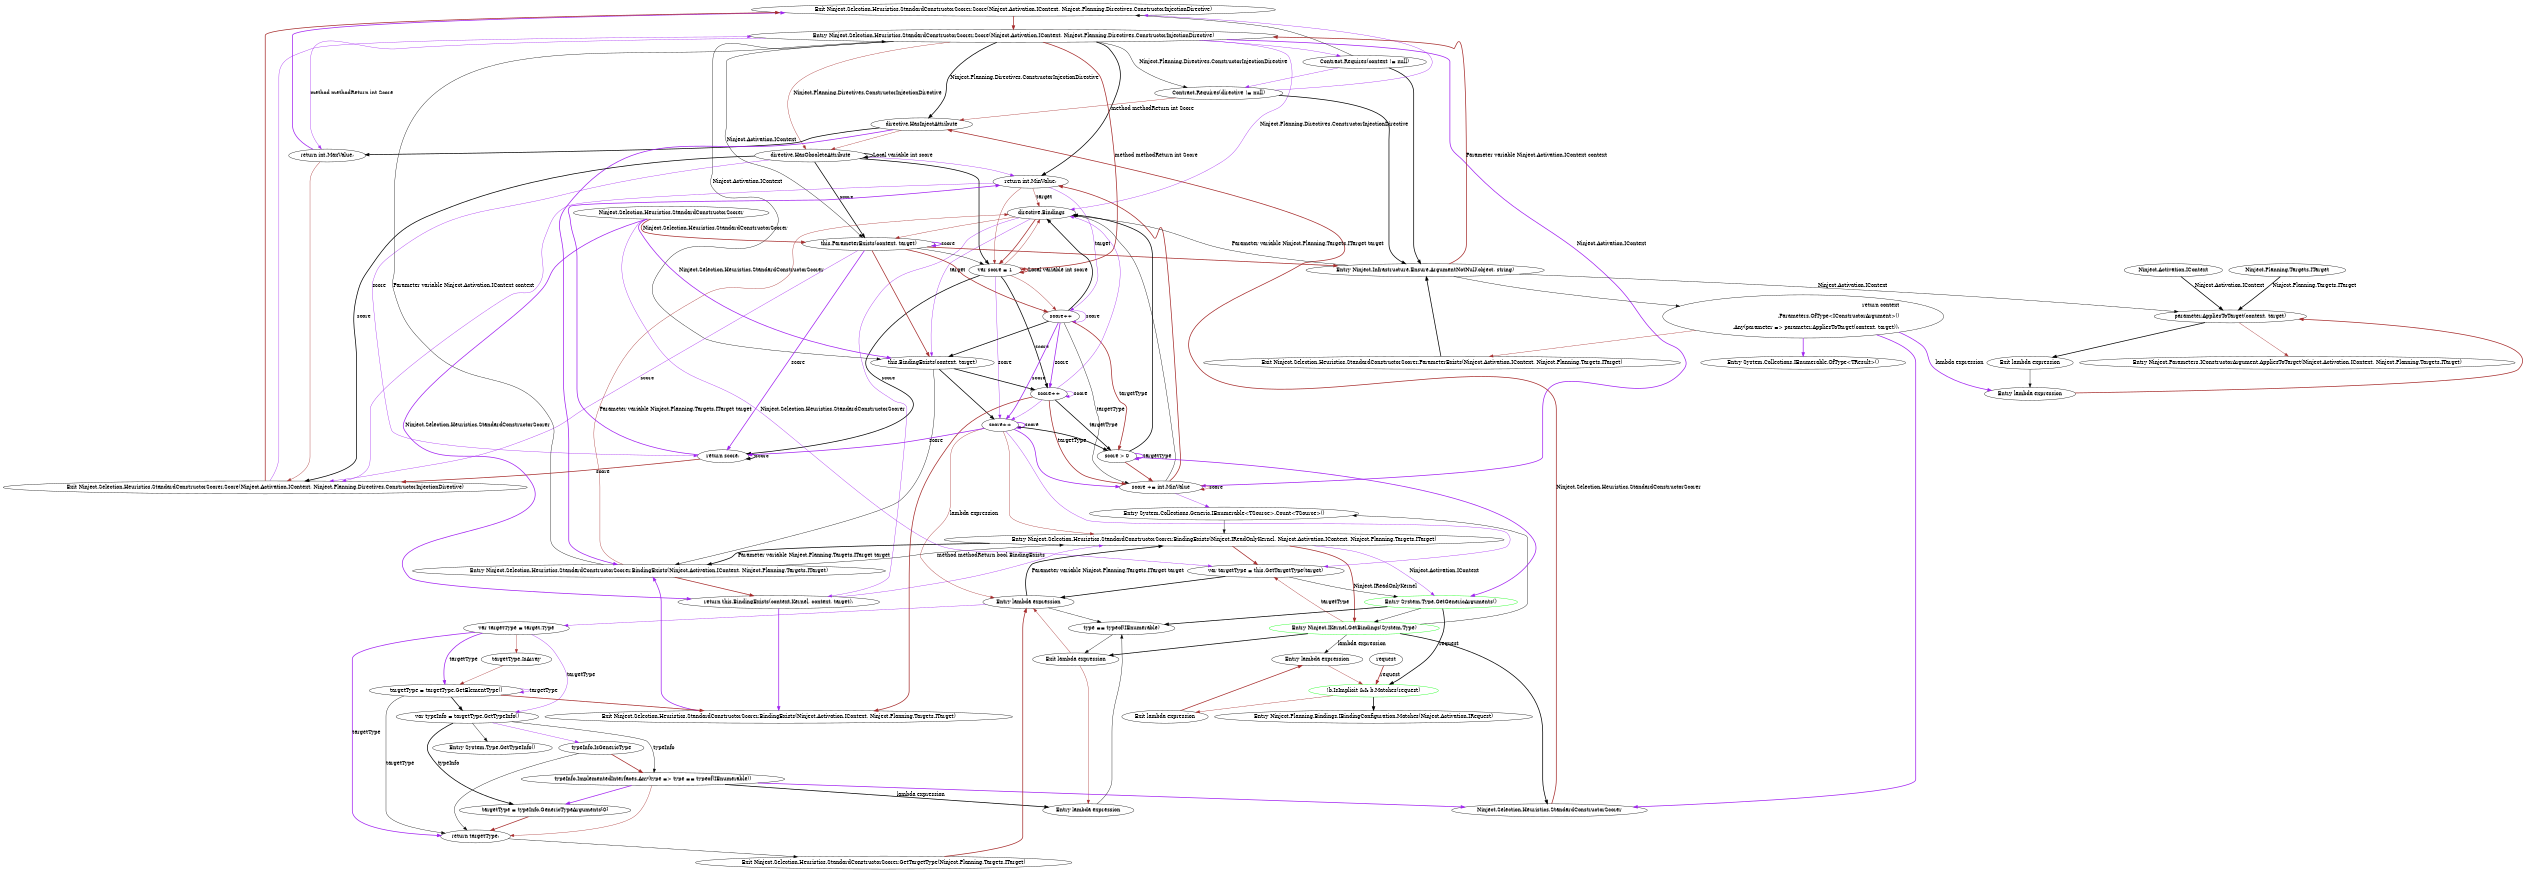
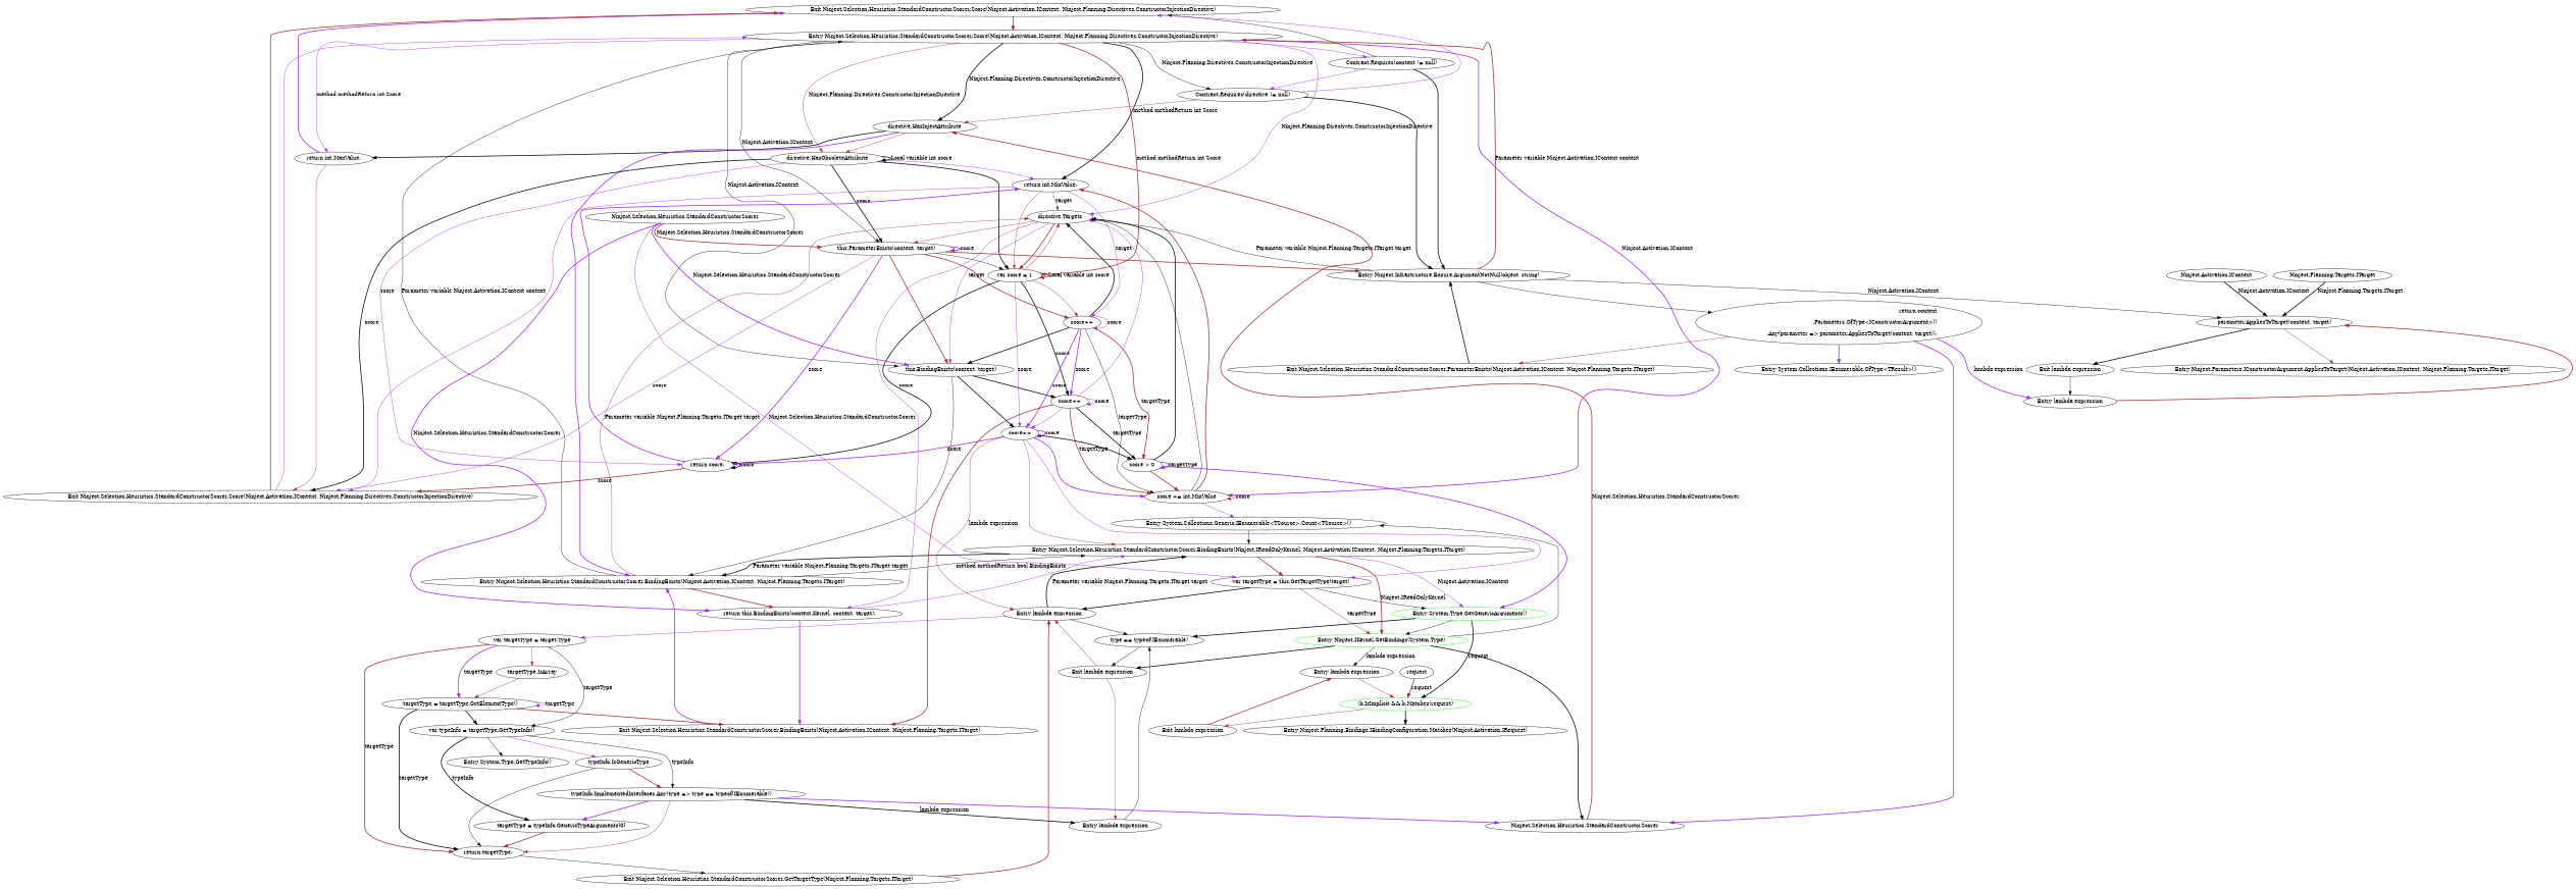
  digraph {
    node [cluster="Ninject.Selection.Heuristics.StandardConstructorScorer.Score(Ninject.Activation.IContext, Ninject.Planning.Directives.ConstructorInjectionDirective)" file="StandardConstructorScorer.cs"]
    edge [color=black style=bold]
    n1 [label="Exit Ninject.Selection.Heuristics.StandardConstructorScorer.Score(Ninject.Activation.IContext, Ninject.Planning.Directives.ConstructorInjectionDirective)" span="39-39"]
    n2 [label="Entry Ninject.Selection.Heuristics.StandardConstructorScorer.Score(Ninject.Activation.IContext, Ninject.Planning.Directives.ConstructorInjectionDirective)" span="39-39"]
    n3 [label="directive.HasInjectAttribute" span="54-54"]
-   n4 [label="directive.Bindings" span="65-65"]
+   n4 [label="directive.Targets" span="65-65"]
    n5 [label="Contract.Requires(context != null)" span="51-51"]
    n6 [label="Contract.Requires(directive != null)" span="52-52"]
    n7 [label="return int.MinValue;" span="61-61"]
    n8 [label="var score = 1" span="64-64"]
    n9 [label="score += int.MinValue" span="82-82"]
    n10 [label="return int.MaxValue;" span="56-56"]
    n11 [label="directive.HasObsoleteAttribute" span="59-59"]
    n12 [label="this.ParameterExists(context, target)" span="67-67"]
    n13 [label="this.BindingExists(context, target)" span="73-73"]
    n14 [cluster="Ninject.Selection.Heuristics.StandardConstructorScorer.BindingExists(Ninject.Activation.IContext, Ninject.Planning.Targets.ITarget)" label="Exit Ninject.Selection.Heuristics.StandardConstructorScorer.BindingExists(Ninject.Activation.IContext, Ninject.Planning.Targets.ITarget)" span="95-95"]
    n15 [cluster="Ninject.Selection.Heuristics.StandardConstructorScorer.BindingExists(Ninject.Activation.IContext, Ninject.Planning.Targets.ITarget)" label="Entry Ninject.Selection.Heuristics.StandardConstructorScorer.BindingExists(Ninject.Activation.IContext, Ninject.Planning.Targets.ITarget)" span="95-95"]
    n16 [cluster="Ninject.Selection.Heuristics.StandardConstructorScorer.BindingExists(Ninject.IReadOnlyKernel, Ninject.Activation.IContext, Ninject.Planning.Targets.ITarget)" label="Entry Ninject.Selection.Heuristics.StandardConstructorScorer.BindingExists(Ninject.IReadOnlyKernel, Ninject.Activation.IContext, Ninject.Planning.Targets.ITarget)" span="107-107"]
    n17 [cluster="Ninject.Selection.Heuristics.StandardConstructorScorer.BindingExists(Ninject.Activation.IContext, Ninject.Planning.Targets.ITarget)" label="return this.BindingExists(context.Kernel, context, target);" span="97-97"]
    n18 [cluster="Unk.Any" label="Ninject.Selection.Heuristics.StandardConstructorScorer"]
    n19 [cluster="Ninject.Selection.Heuristics.StandardConstructorScorer.BindingExists(Ninject.IReadOnlyKernel, Ninject.Activation.IContext, Ninject.Planning.Targets.ITarget)" label="var targetType = this.GetTargetType(target)" span="109-109"]
    n20 [cluster="lambda expression" label="Entry lambda expression" span="63-63"]
    n21 [cluster="System.Type.GetGenericArguments()" color=green community=0 label="Entry System.Type.GetGenericArguments()" span="0-0"]
    n22 [cluster="Ninject.IKernel.GetBindings(System.Type)" color=green community=1 label="Entry Ninject.IKernel.GetBindings(System.Type)" span="97-97"]
    n23 [cluster="Ninject.Selection.Heuristics.StandardConstructorScorer.GetTargetType(Ninject.Planning.Targets.ITarget)" label="var targetType = target.Type" span="131-131"]
    n24 [cluster="lambda expression" label="type == typeof(IEnumerable)" span="63-63"]
    n25 [cluster="lambda expression" color=green community=0 label="!b.IsImplicit && b.Matches(request)" span="112-112"]
    n26 [cluster="lambda expression" label="Exit lambda expression" span="63-63"]
    n27 [cluster="System.Collections.Generic.IEnumerable<TSource>.Count<TSource>()" label="Entry System.Collections.Generic.IEnumerable<TSource>.Count<TSource>()" span="0-0"]
    n28 [cluster="lambda expression" label="Entry lambda expression" span="112-112"]
    n29 [cluster="Ninject.Infrastructure.Ensure.ArgumentNotNull(object, string)" label="Entry Ninject.Infrastructure.Ensure.ArgumentNotNull(object, string)" span="17-17"]
    n30 [cluster="Ninject.Selection.Heuristics.StandardConstructorScorer.ParameterExists(Ninject.Activation.IContext, Ninject.Planning.Targets.ITarget)" label="return context\r\n                .Parameters.OfType<IConstructorArgument>()\r\n                .Any(parameter => parameter.AppliesToTarget(context, target));" span="124-126"]
    n31 [cluster="lambda expression" label="parameter.AppliesToTarget(context, target)" span="126-126"]
    n32 [cluster="Ninject.Selection.Heuristics.StandardConstructorScorer.ParameterExists(Ninject.Activation.IContext, Ninject.Planning.Targets.ITarget)" label="Exit Ninject.Selection.Heuristics.StandardConstructorScorer.ParameterExists(Ninject.Activation.IContext, Ninject.Planning.Targets.ITarget)" span="122-122"]
    n33 [cluster="System.Collections.IEnumerable.OfType<TResult>()" label="Entry System.Collections.IEnumerable.OfType<TResult>()" span="0-0"]
    n34 [cluster="lambda expression" label="Entry lambda expression" span="126-126"]
    n35 [cluster="lambda expression" label="Exit lambda expression" span="126-126"]
    n36 [cluster="Ninject.Parameters.IConstructorArgument.AppliesToTarget(Ninject.Activation.IContext, Ninject.Planning.Targets.ITarget)" label="Entry Ninject.Parameters.IConstructorArgument.AppliesToTarget(Ninject.Activation.IContext, Ninject.Planning.Targets.ITarget)" span="42-42"]
    n37 [cluster="Ninject.Selection.Heuristics.StandardConstructorScorer.GetTargetType(Ninject.Planning.Targets.ITarget)" label="return targetType;" span="147-147"]
    n38 [cluster="Ninject.Selection.Heuristics.StandardConstructorScorer.GetTargetType(Ninject.Planning.Targets.ITarget)" label="var typeInfo = targetType.GetTypeInfo()" span="138-138"]
    n39 [cluster="Ninject.Selection.Heuristics.StandardConstructorScorer.GetTargetType(Ninject.Planning.Targets.ITarget)" label="targetType.IsArray" span="133-133"]
    n40 [cluster="Ninject.Selection.Heuristics.StandardConstructorScorer.GetTargetType(Ninject.Planning.Targets.ITarget)" label="targetType = targetType.GetElementType()" span="135-135"]
    n41 [cluster="Ninject.Selection.Heuristics.StandardConstructorScorer.GetTargetType(Ninject.Planning.Targets.ITarget)" label="typeInfo.ImplementedInterfaces.Any(type => type == typeof(IEnumerable))" span="141-141"]
    n42 [cluster="Ninject.Selection.Heuristics.StandardConstructorScorer.GetTargetType(Ninject.Planning.Targets.ITarget)" label="targetType = typeInfo.GenericTypeArguments[0]" span="143-143"]
    n43 [cluster="lambda expression" label="Entry lambda expression" span="141-141"]
    n44 [cluster="Ninject.Selection.Heuristics.StandardConstructorScorer.GetTargetType(Ninject.Planning.Targets.ITarget)" label="Exit Ninject.Selection.Heuristics.StandardConstructorScorer.GetTargetType(Ninject.Planning.Targets.ITarget)" span="129-129"]
    n45 [cluster="Ninject.Selection.Heuristics.StandardConstructorScorer.GetTargetType(Ninject.Planning.Targets.ITarget)" label="typeInfo.IsGenericType" span="139-139"]
    n46 [cluster="System.Type.GetTypeInfo()" label="Entry System.Type.GetTypeInfo()" span="0-0"]
    n47 [label="Exit Ninject.Selection.Heuristics.StandardConstructorScorer.Score(Ninject.Activation.IContext, Ninject.Planning.Directives.ConstructorInjectionDirective)" span="49-49"]
    n48 [label="score++" span="69-69"]
    n49 [label="return score;" span="86-86"]
    n50 [label="score++" span="75-75"]
    n51 [label="score++" span="79-79"]
    n52 [label="score > 0" span="80-80"]
    n53 [cluster="Ninject.Planning.Bindings.IBindingConfiguration.Matches(Ninject.Activation.IRequest)" label="Entry Ninject.Planning.Bindings.IBindingConfiguration.Matches(Ninject.Activation.IRequest)" span="111-111"]
    n54 [cluster="lambda expression" label="Exit lambda expression" span="112-112"]
    n55 [label=request cluster=""]
    n56 [label="Ninject.Selection.Heuristics.StandardConstructorScorer" cluster=""]
    n57 [label="Ninject.Activation.IContext" cluster=""]
    n58 [label="Ninject.Planning.Targets.ITarget" cluster=""]
    n1 -> n2 [color=brown]
    n2 -> n3 [label="Ninject.Planning.Directives.ConstructorInjectionDirective"]
    n2 -> n4 [color=purple label="Ninject.Planning.Directives.ConstructorInjectionDirective" style=solid]
    n2 -> n5 [color=purple style=solid]
    n2 -> n6 [label="Ninject.Planning.Directives.ConstructorInjectionDirective" style=solid]
    n2 -> n7 [label="method methodReturn int Score"]
    n2 -> n8 [color=brown label="method methodReturn int Score"]
    n2 -> n9 [color=purple label="Ninject.Activation.IContext"]
    n2 -> n10 [color=purple label="method methodReturn int Score" style=solid]
    n2 -> n11 [color=brown label="Ninject.Planning.Directives.ConstructorInjectionDirective" style=solid]
    n2 -> n12 [label="Ninject.Activation.IContext" style=solid]
    n2 -> n13 [label="Ninject.Activation.IContext" style=solid]
    n3 -> n10
    n3 -> n11 [color=brown style=solid]
    n3 -> n15 [color=purple]
    n4 -> n8 [color=brown]
    n4 -> n12 [color=brown style=solid]
    n4 -> n13 [color=purple label=target style=solid]
    n4 -> n17 [color=purple style=solid]
    n5 -> n1 [style=solid]
    n5 -> n6 [color=purple style=solid]
    n5 -> n29
    n6 -> n1 [color=purple style=solid]
    n6 -> n3 [color=brown style=solid]
    n6 -> n29
    n7 -> n4 [color=brown label=target style=solid]
    n7 -> n8 [color=brown style=solid]
    n7 -> n47 [color=purple style=solid]
    n7 -> n48 [color=purple label=target style=solid]
    n8 -> n4 [color=brown style=solid]
    n8 -> n8 [color=brown label="Local variable int score"]
    n8 -> n48 [color=brown style=solid]
    n8 -> n49 [label=score]
    n8 -> n50 [label=score]
    n8 -> n51 [color=purple label=score style=solid]
    n9 -> n4 [style=solid]
    n9 -> n7 [color=brown]
    n9 -> n9 [color=brown label=score style=solid]
    n9 -> n27 [color=purple style=solid]
    n10 -> n1 [color=purple]
    n10 -> n47 [color=brown style=solid]
    n11 -> n7 [color=purple style=solid]
    n11 -> n8
    n11 -> n11 [label="Local variable int score"]
    n11 -> n12 [label=score]
    n11 -> n47 [label=score]
    n11 -> n49 [color=purple label=score style=solid]
    n12 -> n8 [style=solid]
    n12 -> n12 [color=purple label=score]
    n12 -> n13 [color=brown]
    n12 -> n29 [color=brown]
    n12 -> n47 [color=purple label=score style=solid]
    n12 -> n48 [color=brown]
    n12 -> n49 [color=purple label=score]
    n13 -> n15 [style=solid]
    n13 -> n50
    n13 -> n51
    n14 -> n15 [color=purple]
    n15 -> n2 [label="Parameter variable Ninject.Activation.IContext context" style=solid]
    n15 -> n4 [color=brown label="Parameter variable Ninject.Planning.Targets.ITarget target" style=solid]
    n15 -> n16 [label="method methodReturn bool BindingExists" style=solid]
    n15 -> n17 [color=brown]
    n16 -> n15 [label="Parameter variable Ninject.Planning.Targets.ITarget target"]
    n16 -> n19 [color=brown]
    n16 -> n21 [color=purple label="Ninject.Activation.IContext" style=solid]
    n16 -> n22 [color=brown label="Ninject.IReadOnlyKernel"]
    n17 -> n14 [color=purple]
    n17 -> n16 [color=purple style=solid]
    n18 -> n3 [color=brown label="Ninject.Selection.Heuristics.StandardConstructorScorer"]
    n19 -> n20
    n19 -> n21 [style=solid]
-   n22 -> n19 [color=brown label=targetType style=solid]
+   n19 -> n22 [color=brown label=targetType style=solid]
    n20 -> n16 [label="Parameter variable Ninject.Planning.Targets.ITarget target"]
    n20 -> n23 [color=purple style=solid]
    n20 -> n24 [style=solid]
    n21 -> n22 [style=solid]
    n21 -> n24
    n21 -> n25 [label=request]
    n22 -> n18
    n22 -> n26
    n22 -> n27 [style=solid]
    n22 -> n28 [label="lambda expression" style=solid]
-   n23 -> n37 [color=purple label=targetType]
-   n23 -> n38 [color=purple label=targetType style=solid]
+   n23 -> n37 [color=brown label=targetType]
+   n23 -> n38 [label=targetType style=solid]
    n23 -> n39 [color=brown style=solid]
    n23 -> n40 [color=purple label=targetType]
    n24 -> n26 [style=solid]
    n25 -> n53
    n25 -> n54 [color=brown style=solid]
    n26 -> n20 [color=brown style=solid]
    n26 -> n43 [color=brown style=solid]
    n27 -> n16 [style=solid]
    n28 -> n25 [color=brown style=solid]
    n29 -> n2 [color=brown label="Parameter variable Ninject.Activation.IContext context"]
    n29 -> n4 [label="Parameter variable Ninject.Planning.Targets.ITarget target" style=solid]
    n29 -> n30 [style=solid]
    n29 -> n31 [label="Ninject.Activation.IContext" style=solid]
    n30 -> n18 [color=purple]
    n30 -> n32 [color=brown style=solid]
    n30 -> n33 [color=purple]
    n30 -> n34 [color=purple label="lambda expression"]
    n31 -> n35
    n31 -> n36 [color=brown style=solid]
    n32 -> n29
    n34 -> n31 [color=brown]
    n35 -> n34 [style=solid]
    n37 -> n44 [style=solid]
    n38 -> n41 [label=typeInfo style=solid]
    n38 -> n42 [label=typeInfo]
    n38 -> n45 [color=purple style=solid]
    n38 -> n46 [style=solid]
    n39 -> n40 [color=brown style=solid]
    n40 -> n14 [color=brown]
-   n40 -> n37 [label=targetType style=solid]
+   n40 -> n37 [label=targetType]
    n40 -> n38
    n40 -> n40 [color=purple label=targetType style=solid]
    n41 -> n18 [color=purple]
    n41 -> n37 [color=brown style=solid]
    n41 -> n42 [color=purple]
    n41 -> n43 [label="lambda expression"]
    n42 -> n37 [color=brown]
    n43 -> n24 [style=solid]
    n44 -> n20 [color=brown]
    n45 -> n37 [style=solid]
    n45 -> n41 [color=brown]
    n47 -> n1 [color=brown]
    n47 -> n2 [color=purple style=solid]
    n48 -> n4
    n48 -> n9 [label=targetType style=solid]
    n48 -> n13
    n48 -> n48 [color=purple label=score style=solid]
    n48 -> n50 [color=purple label=score]
    n48 -> n51 [color=purple label=score]
    n48 -> n52 [color=brown label=targetType]
    n49 -> n7 [color=purple]
    n49 -> n47 [color=brown label=score]
    n49 -> n49 [label=score]
    n50 -> n4 [color=purple style=solid]
    n50 -> n9 [color=brown label=targetType]
    n50 -> n14 [color=brown]
    n50 -> n50 [color=purple label=score style=solid]
    n50 -> n51 [color=purple style=solid]
    n50 -> n52 [label=targetType]
    n51 -> n9 [color=purple]
    n51 -> n16 [color=brown style=solid]
    n51 -> n19 [color=purple style=solid]
    n51 -> n20 [color=brown label="lambda expression" style=solid]
    n51 -> n49 [color=purple label=score]
    n51 -> n51 [color=purple label=score]
    n51 -> n52
    n52 -> n4
    n52 -> n9 [color=brown]
    n52 -> n21 [color=purple]
    n52 -> n52 [color=purple label=targetType]
    n54 -> n28 [color=brown]
    n55 -> n25 [color=brown label=request]
    n56 -> n12 [color=brown label="Ninject.Selection.Heuristics.StandardConstructorScorer"]
    n56 -> n13 [color=purple label="Ninject.Selection.Heuristics.StandardConstructorScorer"]
    n56 -> n17 [color=purple label="Ninject.Selection.Heuristics.StandardConstructorScorer"]
    n56 -> n19 [color=purple label="Ninject.Selection.Heuristics.StandardConstructorScorer" style=solid]
    n57 -> n31 [label="Ninject.Activation.IContext"]
    n58 -> n31 [label="Ninject.Planning.Targets.ITarget"]
  }
